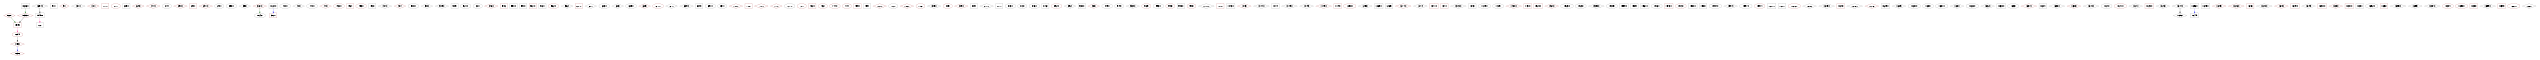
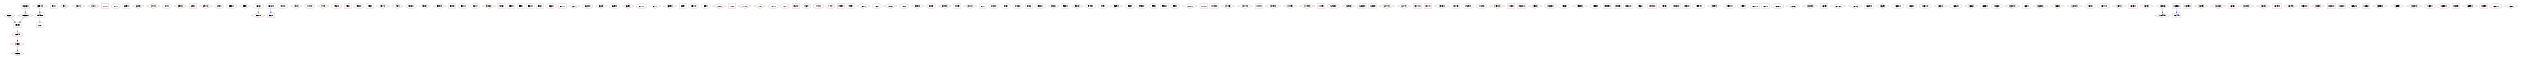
  digraph {
    k=96
    node [color=gray40 l=191 shape=diamond]
    edge [color=blue d=97 e=97.0 n=0]
    "66+" [color=brown l=220]
    "1545-" [color=brown l=1083 shape=folder]
    "1654-" [color=brown l=27277 shape=octagon]
    "66-" [l=220 shape=folder]
    "91+" [l=832 shape=folder]
    "91-" [color=brown l=832]
    "131+" [l=705]
    "131-" [color=brown l=705]
    "217+" [color=brown l=168 shape=folder]
    "217-" [color=brown l=168 shape=octagon]
    "225+" [shape=folder]
    "225-" [color=brown]
    "244+" [color=brown l=369]
    "244-" [l=369 shape=octagon]
    "290+" [color=brown l=207]
    "290-" [color=brown l=207 shape=folder]
    "291+" [color=brown l=128]
    "291-" [l=128 shape=octagon]
    "358+" [shape=octagon]
    "358-"
    "361+" [color=brown l=573]
    "1642-" [l=33482 shape=octagon]
    "361-" [color=brown l=573 shape=folder]
    "400+" [shape=octagon]
    "400-"
    "440+" [shape=octagon]
    "440-" [color=brown]
    "452+" [color=brown shape=octagon]
    "452-" [color=brown shape=folder]
    "453+" [color=brown l=832 shape=octagon]
    "453-" [l=832 shape=folder]
    "487+" [l=122]
    "487-" [color=brown l=122]
    "508+" [l=107 shape=octagon]
    "508-" [l=107]
    "509+" [l=206]
    "509-" [l=206 shape=folder]
    "521+" [l=386 shape=octagon]
    "521-" [l=386 shape=octagon]
    "546+" [color=brown l=186]
    "546-" [color=brown l=186 shape=folder]
    "550+" [l=113 shape=folder]
    "550-" [l=113 shape=folder]
    "561+" [color=brown l=192 shape=folder]
    "561-" [l=192 shape=folder]
    "562+" [color=brown l=130 shape=octagon]
-   "562-" [l=130]
    "607+" [color=brown shape=folder]
    "607-"
    "623+" [l=159 shape=octagon]
    "623-" [l=159]
    "625+" [shape=octagon]
    "625-" [color=brown]
    "671+" [color=brown l=159 shape=octagon]
    "671-" [l=159]
    "689+"
    "689-" [shape=folder]
    "691+" [l=197 shape=octagon]
    "691-" [l=197 shape=octagon]
    "708+" [color=brown]
    "708-" [color=brown shape=folder]
    "710+" [color=brown]
    "710-" [color=brown]
    "727+" [shape=octagon]
    "727-" [color=brown shape=octagon]
    "732+" [color=brown l=182 shape=folder]
    "732-" [color=brown l=182 shape=octagon]
    "744+" [color=brown l=107 shape=octagon]
    "744-" [color=brown l=107 shape=octagon]
    "759+" [color=brown l=211 shape=folder]
    "759-" [l=211 shape=folder]
    "760+" [color=brown]
    "760-" [shape=octagon]
    "786+" [color=brown l=464]
    "786-" [color=brown l=464 shape=octagon]
    "805+"
    "805-" [color=brown shape=octagon]
    "809+" [color=brown l=110]
    "809-" [l=110 shape=folder]
    "811+"
    "811-" [shape=folder]
    "813+" [l=109 shape=octagon]
    "813-" [l=109 shape=octagon]
    "846+" [l=145 shape=octagon]
    "846-" [l=145 shape=folder]
    "892+" [color=brown l=581 shape=octagon]
    "892-" [l=581]
    "938+" [l=215 shape=folder]
    "938-" [color=brown l=215]
    "949+" [shape=octagon]
    "949-" [shape=octagon]
    "969+" [l=128]
    "969-" [color=brown l=128 shape=octagon]
    "993+" [l=215 shape=octagon]
    "993-" [color=brown l=215 shape=octagon]
    "998+" [shape=folder]
    "998-" [color=brown shape=octagon]
    "1010+" [l=206]
    "1010-" [color=brown l=206 shape=folder]
    "1043+" [l=104 shape=folder]
    "1043-" [color=brown l=104]
    "1044+"
    "1044-" [shape=folder]
    "1049+" [l=182]
    "1049-" [l=182]
    "1149+" [color=brown]
    "1149-" [color=brown shape=folder]
    "1258+" [color=brown l=104 shape=octagon]
    "1258-" [l=104]
    "1265+" [shape=folder]
    "1265-" [shape=folder]
    "1274+" [color=brown]
    "1274-"
    "1371+" [color=brown l=189 shape=folder]
    "1371-" [color=brown l=189 shape=folder]
    "1373+"
    "1373-" [shape=folder]
    "1429+" [l=217 shape=octagon]
    "1429-" [l=217 shape=octagon]
    "1430+" [color=brown]
    "1430-" [color=brown shape=folder]
    "1520+" [color=brown l=195 shape=folder]
    "1520-" [color=brown l=195]
    "1523+" [l=166 shape=octagon]
    "1523-" [l=166 shape=octagon]
    "1535+" [l=8354]
    "1535-" [l=8354 shape=octagon]
    "1545+" [l=1083 shape=folder]
    n129 [color=brown l=31818 label="1453-"]
    "1559+" [l=1808 shape=folder]
    n131 [l=1808 label="1589-" shape=folder]
    "1561+" [l=86588 shape=folder]
    "1561-" [l=86588 shape=octagon]
    "1573+" [color=brown l=791 shape=folder]
    "1573-" [color=brown l=791 shape=octagon]
    "1580+" [l=790 shape=folder]
    "1580-" [l=790 shape=folder]
    "1594+" [l=1392 shape=octagon]
    "1594-" [l=1392]
    "1597+" [l=230 shape=octagon]
    "1597-" [color=brown l=230 shape=octagon]
    "1601+" [l=725 shape=folder]
    "1601-" [l=725 shape=folder]
    "1606+" [color=brown l=67925 shape=octagon]
    "1606-" [l=67925]
    "1615+" [l=209]
    "1615-" [color=brown l=209 shape=folder]
    "1616+"
    "1616-" [color=brown]
    "1629+" [l=786555 shape=folder]
    "1629-" [l=786555]
    "1630+" [l=266750 shape=octagon]
    "1630-" [l=266750 shape=octagon]
    "1631+" [l=136738 shape=octagon]
    "1631-" [l=136738]
    "1632+" [l=56703 shape=octagon]
    "1632-" [l=56703]
    "1633+" [l=152066 shape=folder]
    "1633-" [l=152066 shape=octagon]
    "1636+" [l=142164 shape=folder]
    "1653+" [color=brown l=31818]
    "1636-" [color=brown l=142164]
    "1637+" [color=brown l=29219]
    "1637-" [l=29219 shape=folder]
    "1638+" [l=593382]
    "1638-" [color=brown l=593382]
    "1640+" [l=830674]
    "1640-" [l=830674 shape=octagon]
    "1641+" [color=brown l=182176 shape=octagon]
    "1641-" [l=182176]
    "1642+" [l=33482 shape=folder]
    "1643+" [color=brown l=4659 shape=folder]
    "1643-" [l=4659]
    "1644+" [l=8924]
    "1656-" [l=11121]
    "1644-" [l=8924 shape=folder]
    "1645+" [l=323874 shape=folder]
    "1645-" [color=brown l=323874]
    "1646+" [color=brown l=13513]
    "1646-" [color=brown l=13513 shape=folder]
    "1648+" [l=600699]
    "1648-" [color=brown l=600699]
    "1649+" [color=brown l=136120 shape=folder]
    "1649-" [l=136120]
    "1650+" [color=brown l=13524 shape=folder]
    "1650-" [color=brown l=13524]
    "1651+" [color=brown l=63359 shape=folder]
    "1651-" [l=63359 shape=folder]
    "1652+" [l=131157 shape=octagon]
    "1652-" [color=brown l=131157 shape=folder]
    "1654+" [l=27277]
    "1655+" [l=6581]
    "1655-" [l=6581]
    "1656+" [l=11121 shape=folder]
    "1657+" [l=4442]
    "1657-" [color=brown l=4442 shape=octagon]
    "1658+" [color=brown l=4895 shape=octagon]
    "1658-" [color=brown l=4895 shape=folder]
    "1659+" [l=4710]
    "1659-" [color=brown l=4710 shape=folder]
    "1660+" [color=brown l=230792 shape=octagon]
    "1660-" [l=230792]
-   "66+" -> "1545-" [color=darkgreen]
+   "66+" -> "1545-"
    "1545-" -> "1654-" [color=deeppink d=11 e=11.0]
    "1654-" -> n129 [color=black d=-27190 e=43.4 n=28]
-   "361+" -> "1642-" [color=darkgreen d=-143 e=48.9 n=22]
+   "1642-" -> "361+" [color=darkgreen d=-143 e=48.9 n=22]
    "1545+" -> "66-" [color=deeppink]
    n129 -> "1636-" [d=-31751 e=57.4 n=16]
    "1636+" -> "1653+" [color=darkgreen d=-31751 e=57.4 n=16]
    "1653+" -> "1545-" [color=black d=-27190 e=43.4 n=28]
    "1642+" -> "361-" [d=-143 e=48.9 n=22]
-   "1644+" -> "1656-" [color=black d=-2688 e=34.2 n=45]
+   "1656-" -> "1644+" [color=black d=-2688 e=34.2 n=45]
    "1654+" -> "1545+" [color=black d=11 e=11.0]
    "1656+" -> "1644-" [d=-2688 e=34.2 n=45]
  }
